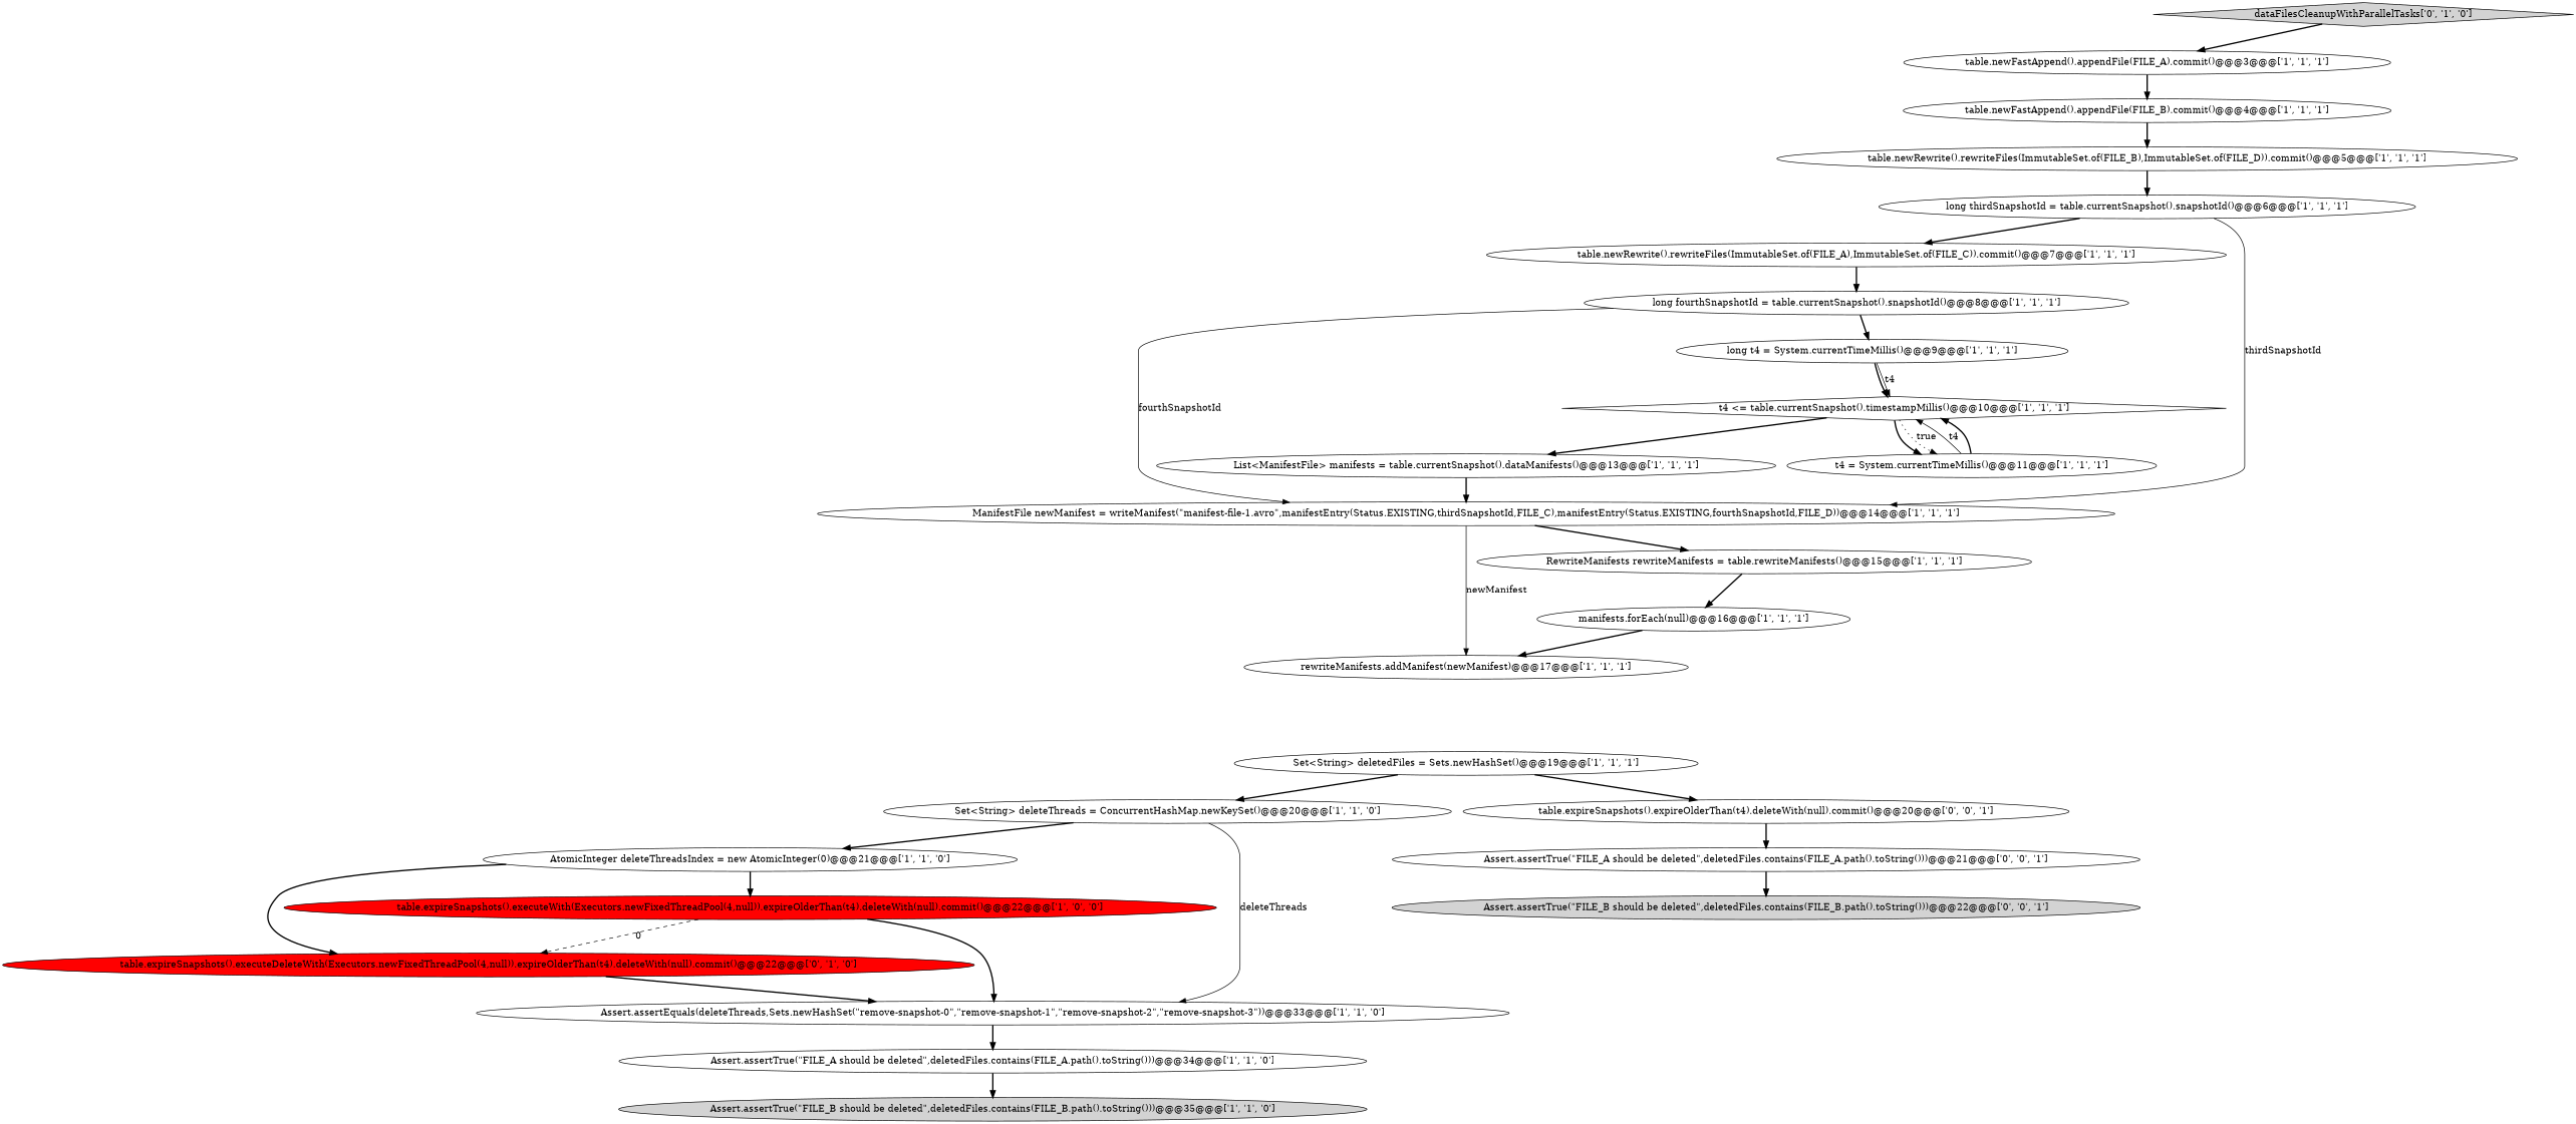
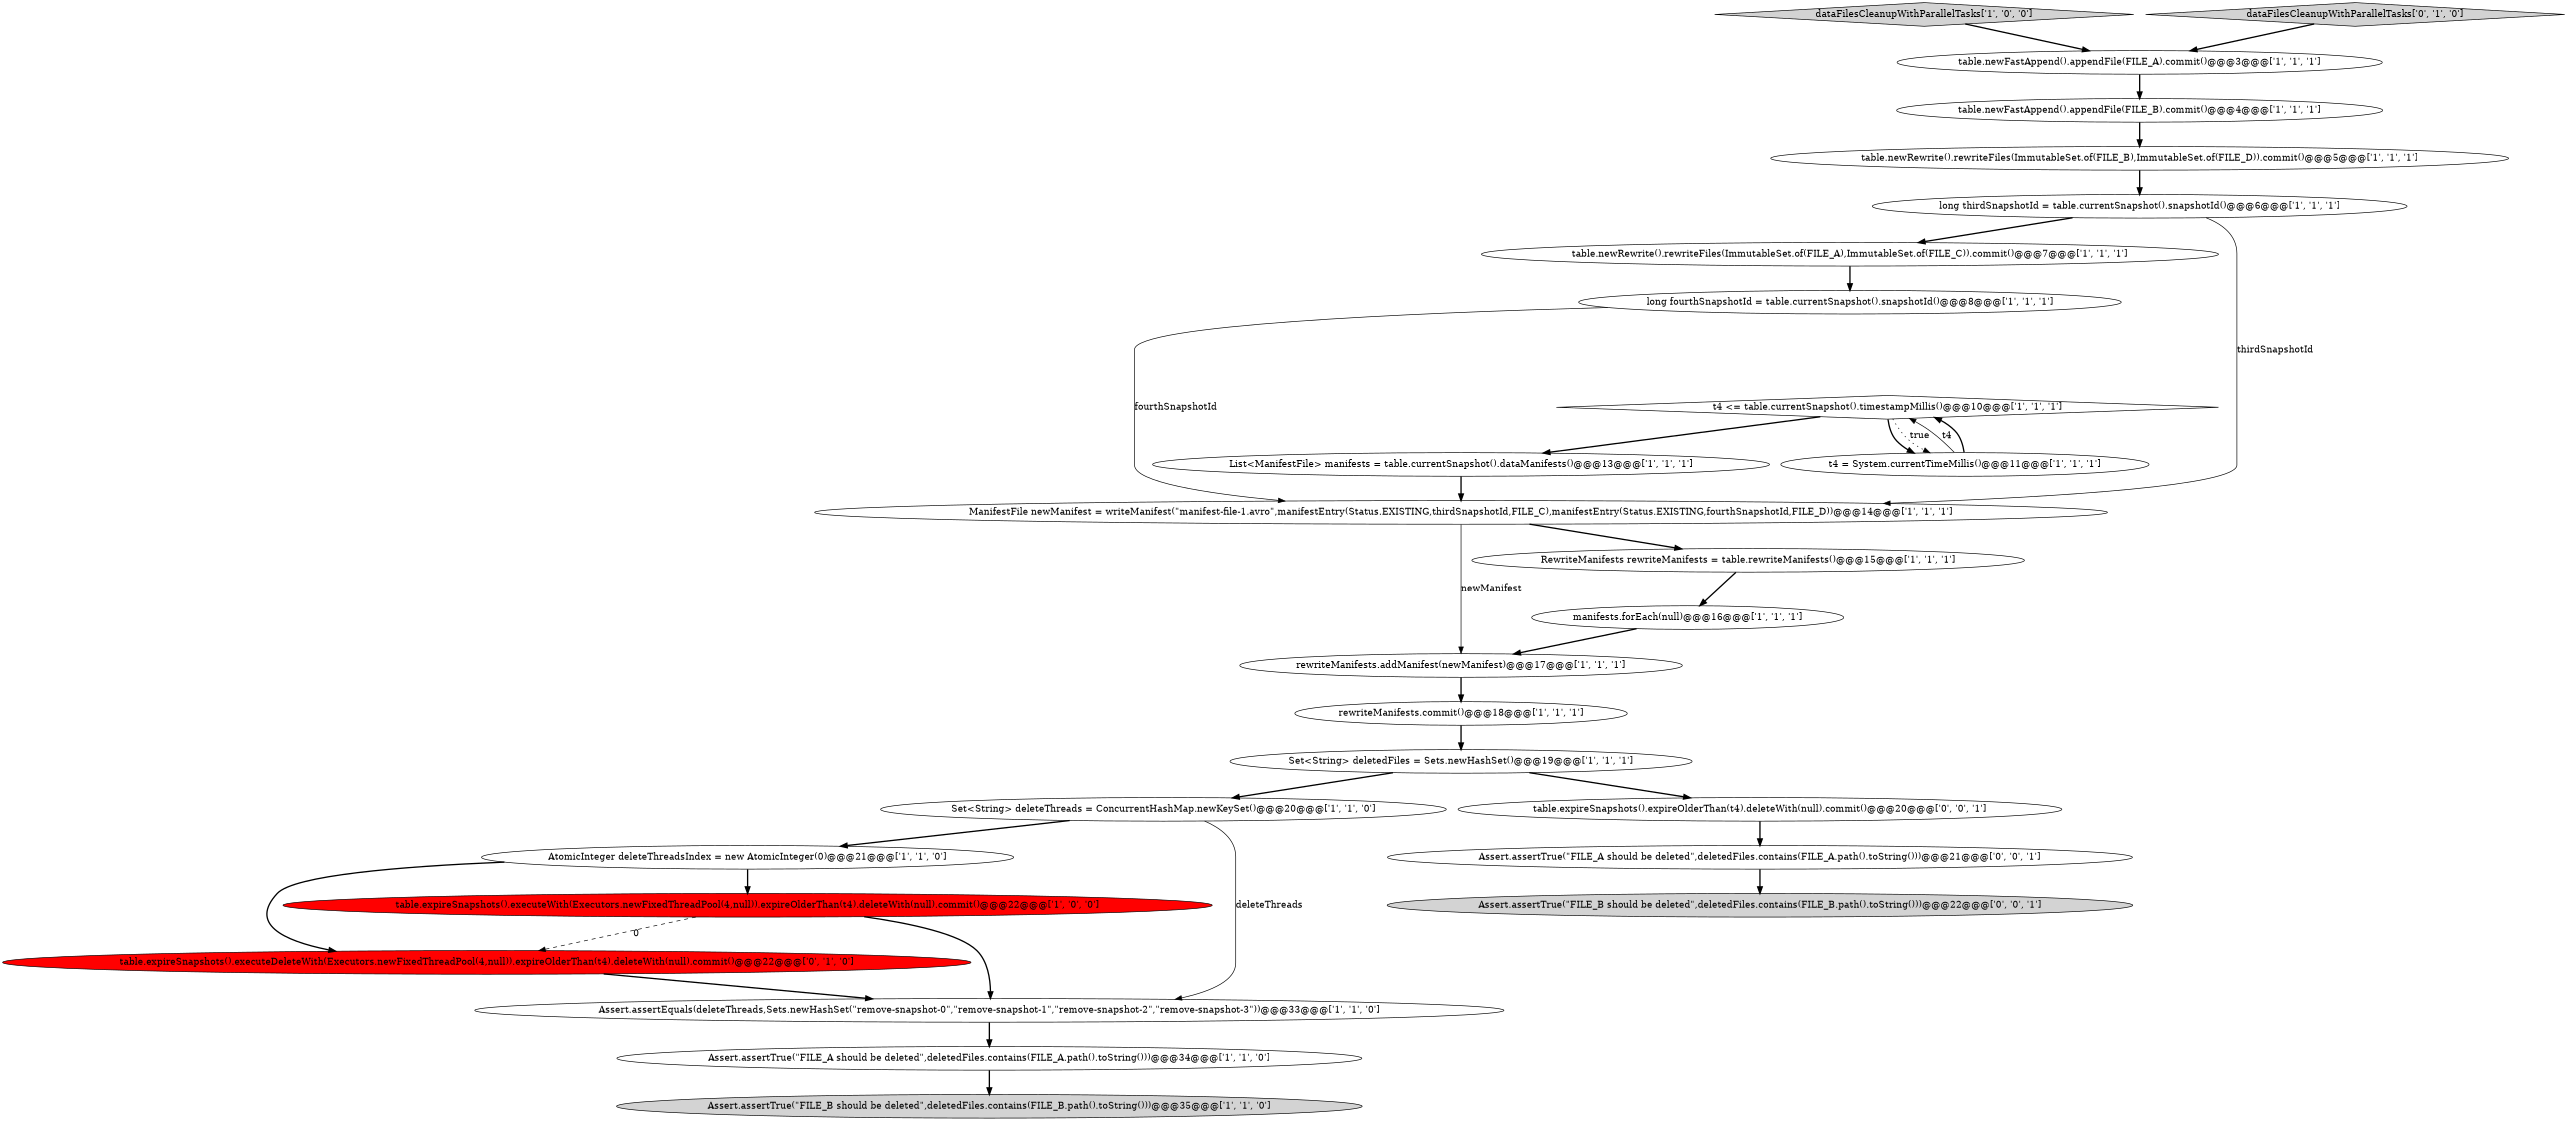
  digraph {
    node [fillcolor=white shape=ellipse style=filled]
    edge [style=bold]
    n1 [fillcolor=lightgray label="Assert.assertTrue(\"FILE_B should be deleted\",deletedFiles.contains(FILE_B.path().toString()))@@@35@@@['1', '1', '0']"]
    n2 [label="table.newRewrite().rewriteFiles(ImmutableSet.of(FILE_A),ImmutableSet.of(FILE_C)).commit()@@@7@@@['1', '1', '1']"]
    n3 [label="long fourthSnapshotId = table.currentSnapshot().snapshotId()@@@8@@@['1', '1', '1']"]
    n4 [label="ManifestFile newManifest = writeManifest(\"manifest-file-1.avro\",manifestEntry(Status.EXISTING,thirdSnapshotId,FILE_C),manifestEntry(Status.EXISTING,fourthSnapshotId,FILE_D))@@@14@@@['1', '1', '1']"]
-   n5 [label="long t4 = System.currentTimeMillis()@@@9@@@['1', '1', '1']"]
    n6 [label="AtomicInteger deleteThreadsIndex = new AtomicInteger(0)@@@21@@@['1', '1', '0']"]
    n7 [fillcolor=red label="table.expireSnapshots().executeDeleteWith(Executors.newFixedThreadPool(4,null)).expireOlderThan(t4).deleteWith(null).commit()@@@22@@@['0', '1', '0']"]
    n8 [fillcolor=red label="table.expireSnapshots().executeWith(Executors.newFixedThreadPool(4,null)).expireOlderThan(t4).deleteWith(null).commit()@@@22@@@['1', '0', '0']"]
    n9 [label="Assert.assertEquals(deleteThreads,Sets.newHashSet(\"remove-snapshot-0\",\"remove-snapshot-1\",\"remove-snapshot-2\",\"remove-snapshot-3\"))@@@33@@@['1', '1', '0']"]
    n10 [label="List<ManifestFile> manifests = table.currentSnapshot().dataManifests()@@@13@@@['1', '1', '1']"]
    n11 [label="rewriteManifests.addManifest(newManifest)@@@17@@@['1', '1', '1']"]
    n12 [label="RewriteManifests rewriteManifests = table.rewriteManifests()@@@15@@@['1', '1', '1']"]
    n13 [label="table.newFastAppend().appendFile(FILE_A).commit()@@@3@@@['1', '1', '1']"]
    n14 [label="table.newFastAppend().appendFile(FILE_B).commit()@@@4@@@['1', '1', '1']"]
    n15 [label="table.newRewrite().rewriteFiles(ImmutableSet.of(FILE_B),ImmutableSet.of(FILE_D)).commit()@@@5@@@['1', '1', '1']"]
    n16 [label="long thirdSnapshotId = table.currentSnapshot().snapshotId()@@@6@@@['1', '1', '1']"]
    n17 [label="Assert.assertTrue(\"FILE_A should be deleted\",deletedFiles.contains(FILE_A.path().toString()))@@@34@@@['1', '1', '0']"]
    n18 [label="Set<String> deletedFiles = Sets.newHashSet()@@@19@@@['1', '1', '1']"]
    n19 [label="Set<String> deleteThreads = ConcurrentHashMap.newKeySet()@@@20@@@['1', '1', '0']"]
    n20 [label="table.expireSnapshots().expireOlderThan(t4).deleteWith(null).commit()@@@20@@@['0', '0', '1']"]
    n21 [label="Assert.assertTrue(\"FILE_A should be deleted\",deletedFiles.contains(FILE_A.path().toString()))@@@21@@@['0', '0', '1']"]
+   n22 [label="rewriteManifests.commit()@@@18@@@['1', '1', '1']"]
    n23 [label="t4 <= table.currentSnapshot().timestampMillis()@@@10@@@['1', '1', '1']" shape=diamond]
    n24 [label="t4 = System.currentTimeMillis()@@@11@@@['1', '1', '1']"]
    n25 [label="manifests.forEach(null)@@@16@@@['1', '1', '1']"]
+   n26 [fillcolor=lightgray label="dataFilesCleanupWithParallelTasks['1', '0', '0']" shape=diamond]
    n27 [fillcolor=lightgray label="Assert.assertTrue(\"FILE_B should be deleted\",deletedFiles.contains(FILE_B.path().toString()))@@@22@@@['0', '0', '1']"]
    n28 [fillcolor=lightgray label="dataFilesCleanupWithParallelTasks['0', '1', '0']" shape=diamond]
    n2 -> n3
    n3 -> n4 [label=fourthSnapshotId style=solid]
-   n3 -> n5
    n4 -> n11 [label=newManifest style=solid]
    n4 -> n12
-   n5 -> n23
-   n5 -> n23 [label=t4 style=solid]
    n6 -> n7
    n6 -> n8
    n7 -> n9
    n8 -> n7 [label=0 style=dashed]
    n8 -> n9
    n9 -> n17
    n10 -> n4
+   n11 -> n22
    n12 -> n25
    n13 -> n14
    n14 -> n15
    n15 -> n16
    n16 -> n2
    n16 -> n4 [label=thirdSnapshotId style=solid]
    n17 -> n1
    n18 -> n19
    n18 -> n20
    n19 -> n6
    n19 -> n9 [label=deleteThreads style=solid]
    n20 -> n21
    n21 -> n27
+   n22 -> n18
    n23 -> n10
    n23 -> n24
    n23 -> n24 [label=true style=dotted]
    n24 -> n23 [label=t4 style=solid]
    n24 -> n23
    n25 -> n11
+   n26 -> n13
    n28 -> n13
  }
